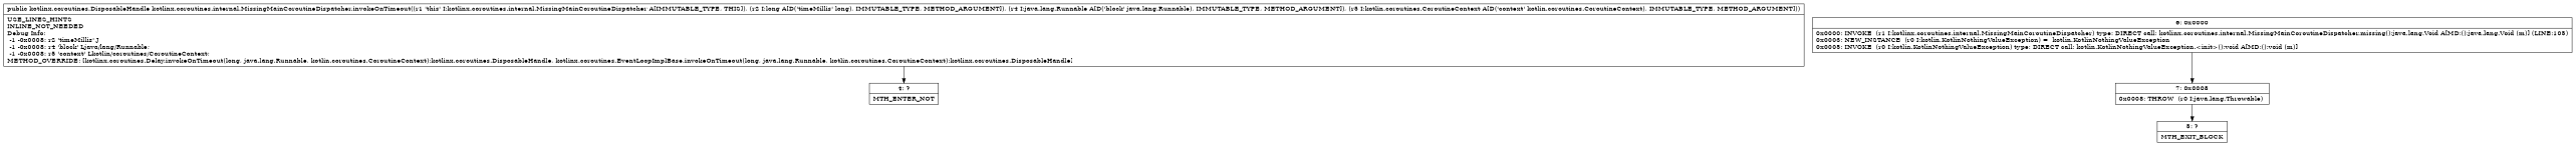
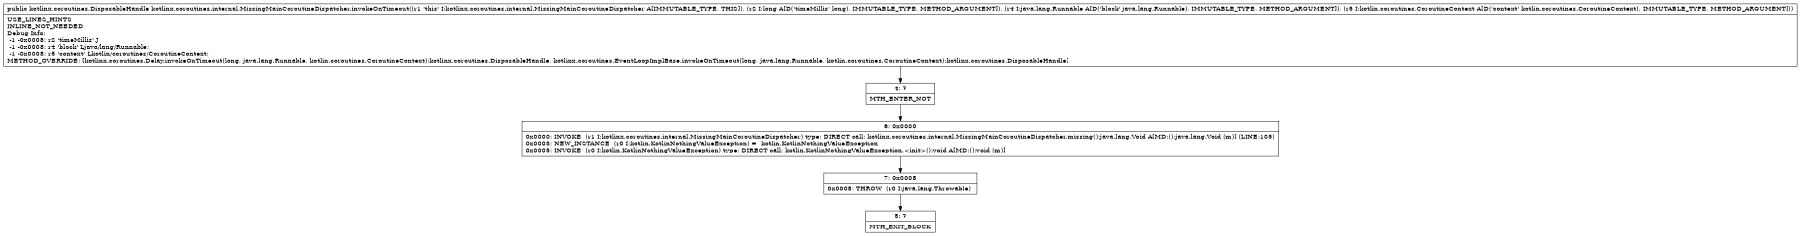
  digraph {
    node [shape=record]
    n1 [label="{4\:\ ?|MTH_ENTER_NOT\l}"]
    n2 [label="{6\:\ 0x0000|0x0000: INVOKE  (r1 I:kotlinx.coroutines.internal.MissingMainCoroutineDispatcher) type: DIRECT call: kotlinx.coroutines.internal.MissingMainCoroutineDispatcher.missing():java.lang.Void A[MD:():java.lang.Void (m)] (LINE:105)\l0x0003: NEW_INSTANCE  (r0 I:kotlin.KotlinNothingValueException) =  kotlin.KotlinNothingValueException \l0x0005: INVOKE  (r0 I:kotlin.KotlinNothingValueException) type: DIRECT call: kotlin.KotlinNothingValueException.\<init\>():void A[MD:():void (m)]\l}"]
    n3 [label="{7\:\ 0x0008|0x0008: THROW  (r0 I:java.lang.Throwable) \l}"]
    n4 [label="{5\:\ ?|MTH_EXIT_BLOCK\l}"]
    n5 [label="{public kotlinx.coroutines.DisposableHandle kotlinx.coroutines.internal.MissingMainCoroutineDispatcher.invokeOnTimeout((r1 'this' I:kotlinx.coroutines.internal.MissingMainCoroutineDispatcher A[IMMUTABLE_TYPE, THIS]), (r2 I:long A[D('timeMillis' long), IMMUTABLE_TYPE, METHOD_ARGUMENT]), (r4 I:java.lang.Runnable A[D('block' java.lang.Runnable), IMMUTABLE_TYPE, METHOD_ARGUMENT]), (r5 I:kotlin.coroutines.CoroutineContext A[D('context' kotlin.coroutines.CoroutineContext), IMMUTABLE_TYPE, METHOD_ARGUMENT]))  | USE_LINES_HINTS\lINLINE_NOT_NEEDED\lDebug Info:\l  \-1 \-0x0008: r2 'timeMillis' J\l  \-1 \-0x0008: r4 'block' Ljava\/lang\/Runnable;\l  \-1 \-0x0008: r5 'context' Lkotlin\/coroutines\/CoroutineContext;\lMETHOD_OVERRIDE: [kotlinx.coroutines.Delay.invokeOnTimeout(long, java.lang.Runnable, kotlin.coroutines.CoroutineContext):kotlinx.coroutines.DisposableHandle, kotlinx.coroutines.EventLoopImplBase.invokeOnTimeout(long, java.lang.Runnable, kotlin.coroutines.CoroutineContext):kotlinx.coroutines.DisposableHandle]\l}"]
+   n1 -> n2
    n2 -> n3
    n3 -> n4
    n5 -> n1
  }
